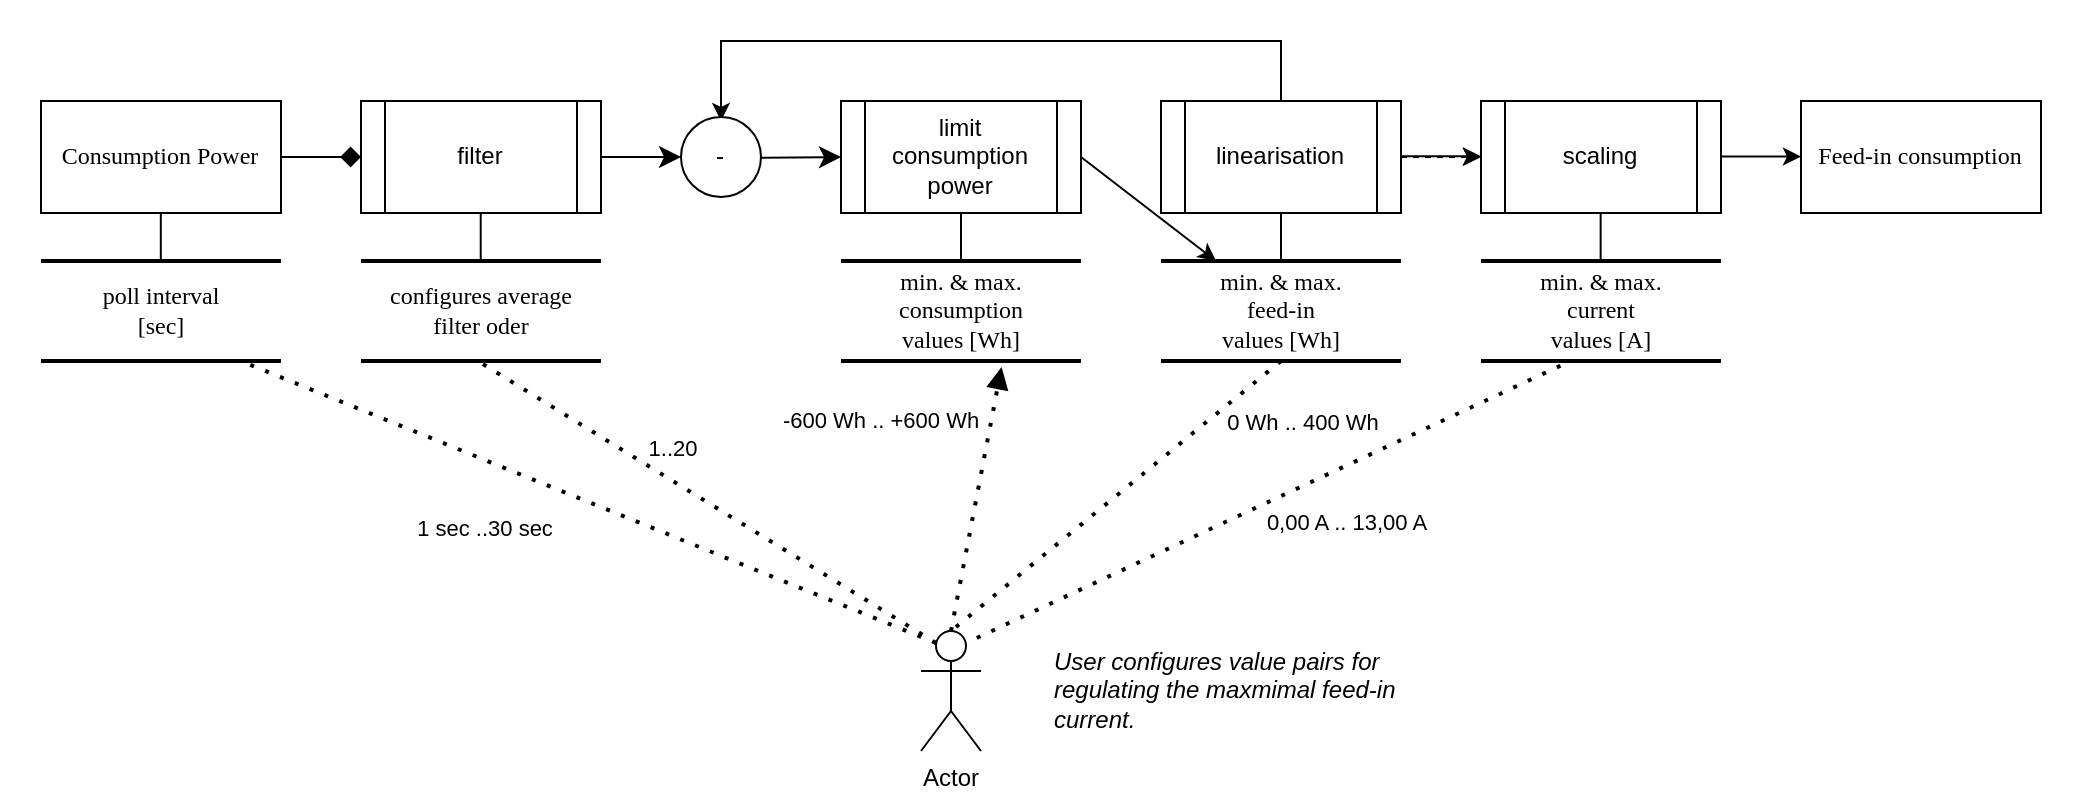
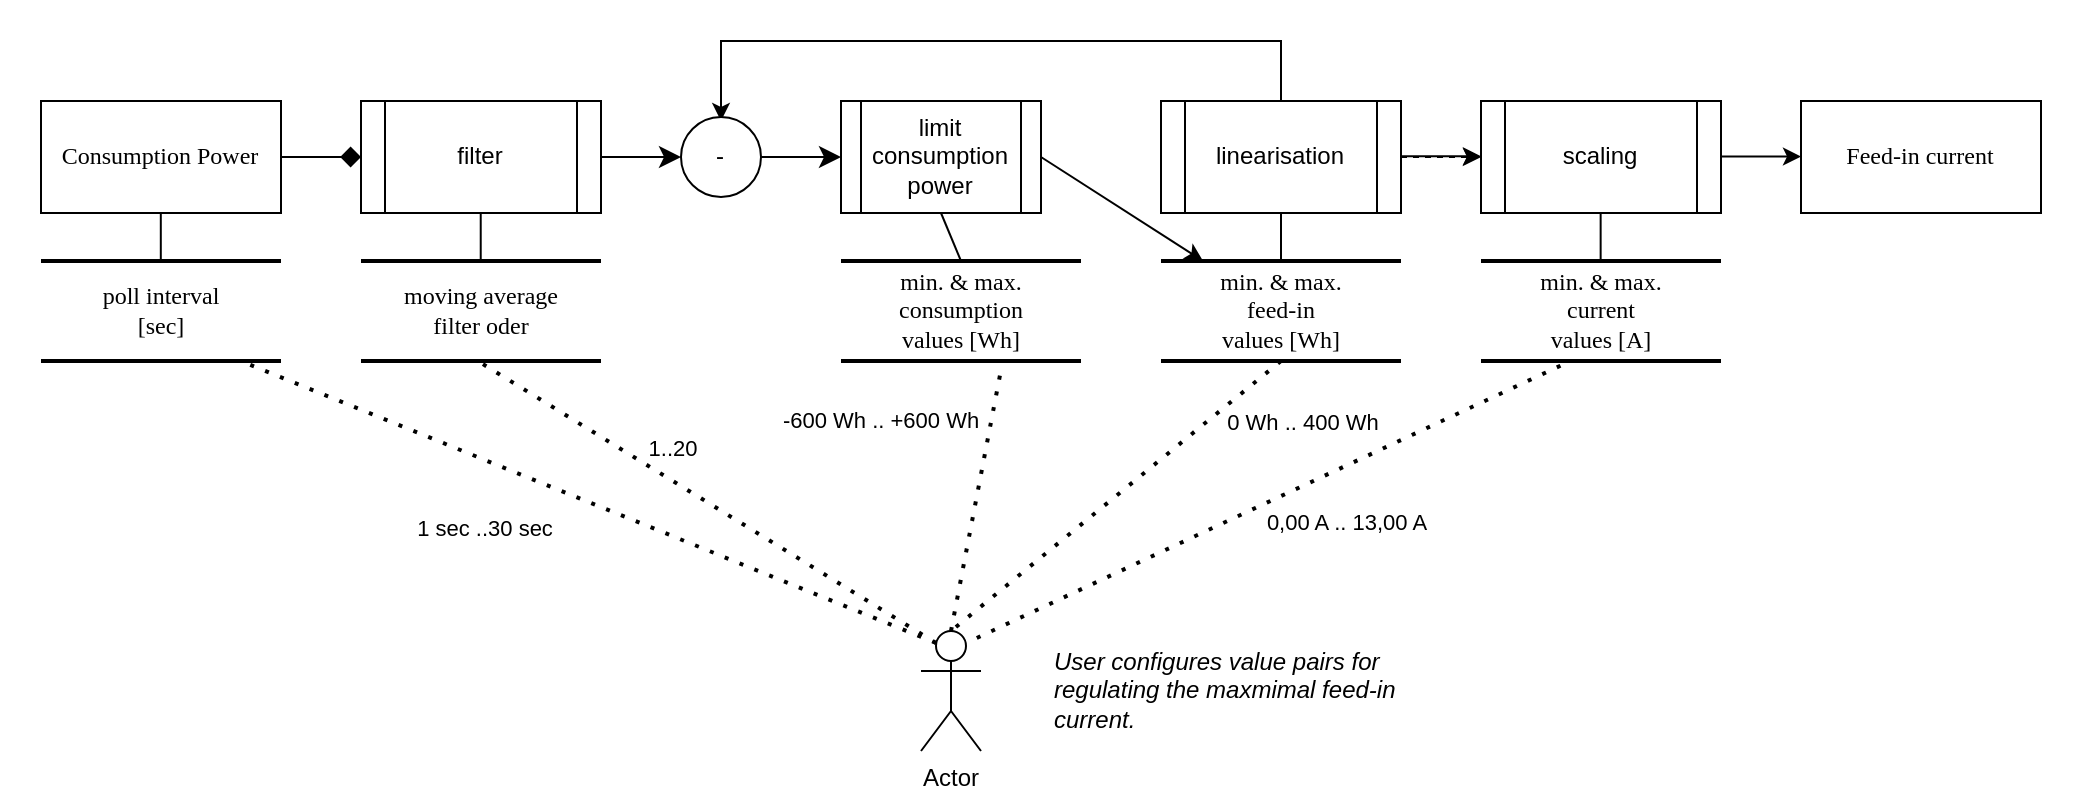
  <mxCell id="0" />
  <mxCell id="1" parent="0" />
  <mxCell id="2" value="min. &amp;amp; max.&lt;br style=&quot;&quot;&gt;&lt;span style=&quot;&quot;&gt;feed-in&lt;br&gt;values [Wh]&lt;/span&gt;" style="html=1;rounded=0;shadow=0;comic=0;labelBackgroundColor=none;strokeWidth=2;fontFamily=Verdana;fontSize=12;align=center;shape=mxgraph.ios7ui.horLines;fillColor=none;" parent="1" vertex="1"><mxGeometry x="580" y="130" width="120" height="50" as="geometry" /></mxCell>
  <mxCell id="3" style="edgeStyle=none;html=1;labelBackgroundColor=none;startFill=0;startSize=8;endFill=1;endSize=8;fontFamily=Verdana;fontSize=12;entryX=0;entryY=0.5;entryDx=0;entryDy=0;exitX=1;exitY=0.5;exitDx=0;exitDy=0;" parent="1" source="7" target="37" edge="1"><mxGeometry relative="1" as="geometry"><mxPoint x="420" y="80" as="targetPoint" /></mxGeometry></mxCell>
  <mxCell id="4" value="Consumption Power" style="whiteSpace=wrap;html=1;rounded=0;shadow=0;comic=0;labelBackgroundColor=none;strokeWidth=1;fontFamily=Verdana;fontSize=12;align=center;fillColor=none;" parent="1" vertex="1"><mxGeometry x="20" y="50" width="120" height="56" as="geometry" /></mxCell>
  <mxCell id="5" value="min. &amp;amp; max.&lt;br style=&quot;&quot;&gt;&lt;span style=&quot;&quot;&gt;consumption&lt;br&gt;values [Wh]&lt;/span&gt;" style="html=1;rounded=0;shadow=0;comic=0;labelBackgroundColor=none;strokeWidth=2;fontFamily=Verdana;fontSize=12;align=center;shape=mxgraph.ios7ui.horLines;fillColor=none;" parent="1" vertex="1"><mxGeometry x="420" y="130" width="120" height="50" as="geometry" /></mxCell>
  <mxCell id="6" value="" style="edgeStyle=none;html=1;labelBackgroundColor=none;startFill=0;startSize=8;endFill=1;endSize=8;fontFamily=Verdana;fontSize=12;endArrow=diamond;" edge="1" parent="1" source="4" target="7"><mxGeometry relative="1" as="geometry"><mxPoint x="120" y="89" as="sourcePoint" /><mxPoint x="370" y="89.816" as="targetPoint" /></mxGeometry></mxCell>
  <mxCell id="7" value="filter" style="shape=process;whiteSpace=wrap;html=1;backgroundOutline=1;fillColor=none;" vertex="1" parent="1"><mxGeometry x="180" y="50" width="120" height="56" as="geometry" /></mxCell>
- <mxCell id="8" value="limit&lt;br&gt;consumption&lt;br&gt;power" style="shape=process;whiteSpace=wrap;html=1;backgroundOutline=1;fillColor=none;" vertex="1" parent="1"><mxGeometry x="420" y="50" width="120" height="56" as="geometry" /></mxCell>
+ <mxCell id="8" value="limit&lt;br&gt;consumption&lt;br&gt;power" style="shape=process;whiteSpace=wrap;html=1;backgroundOutline=1;fillColor=none;" vertex="1" parent="1"><mxGeometry x="420" y="50" width="100" height="56" as="geometry" /></mxCell>
  <mxCell id="9" value="" style="edgeStyle=orthogonalEdgeStyle;rounded=0;orthogonalLoop=1;jettySize=auto;html=1;dashed=1;" edge="1" parent="1" source="10" target="15"><mxGeometry relative="1" as="geometry" /></mxCell>
  <mxCell id="10" value="linearisation" style="shape=process;whiteSpace=wrap;html=1;backgroundOutline=1;fillColor=none;" vertex="1" parent="1"><mxGeometry x="580" y="50" width="120" height="56" as="geometry" /></mxCell>
  <mxCell id="11" value="" style="endArrow=none;html=1;rounded=0;entryX=0.5;entryY=1;entryDx=0;entryDy=0;" edge="1" parent="1" target="8"><mxGeometry width="50" height="50" relative="1" as="geometry"><mxPoint x="480" y="130" as="sourcePoint" /><mxPoint x="530" y="120" as="targetPoint" /></mxGeometry></mxCell>
  <mxCell id="12" value="" style="endArrow=classic;html=1;rounded=0;exitX=1;exitY=0.5;exitDx=0;exitDy=0;" edge="1" parent="1" source="8" target="2"><mxGeometry width="50" height="50" relative="1" as="geometry"><mxPoint x="560" y="250" as="sourcePoint" /><mxPoint x="610" y="200" as="targetPoint" /></mxGeometry></mxCell>
  <mxCell id="13" value="" style="endArrow=none;html=1;rounded=0;entryX=0.5;entryY=1;entryDx=0;entryDy=0;exitX=0.5;exitY=0;exitDx=0;exitDy=0;" edge="1" parent="1" target="10"><mxGeometry width="50" height="50" relative="1" as="geometry"><mxPoint x="640" y="130" as="sourcePoint" /><mxPoint x="490" y="116" as="targetPoint" /></mxGeometry></mxCell>
  <mxCell id="14" value="" style="endArrow=classic;html=1;rounded=0;exitX=1;exitY=0.5;exitDx=0;exitDy=0;entryX=0;entryY=0.5;entryDx=0;entryDy=0;" edge="1" parent="1"><mxGeometry width="50" height="50" relative="1" as="geometry"><mxPoint x="700" y="77.68" as="sourcePoint" /><mxPoint x="740" y="77.68" as="targetPoint" /></mxGeometry></mxCell>
  <mxCell id="15" value="scaling" style="shape=process;whiteSpace=wrap;html=1;backgroundOutline=1;fillColor=none;" vertex="1" parent="1"><mxGeometry x="740" y="50" width="120" height="56" as="geometry" /></mxCell>
  <mxCell id="16" value="min. &amp;amp; max.&lt;br style=&quot;&quot;&gt;&lt;span style=&quot;&quot;&gt;current&lt;br&gt;values [A]&lt;/span&gt;" style="html=1;rounded=0;shadow=0;comic=0;labelBackgroundColor=none;strokeWidth=2;fontFamily=Verdana;fontSize=12;align=center;shape=mxgraph.ios7ui.horLines;fillColor=none;" vertex="1" parent="1"><mxGeometry x="740" y="130" width="120" height="50" as="geometry" /></mxCell>
  <mxCell id="17" value="" style="endArrow=none;html=1;rounded=0;entryX=0.5;entryY=1;entryDx=0;entryDy=0;exitX=0.5;exitY=0;exitDx=0;exitDy=0;" edge="1" parent="1"><mxGeometry width="50" height="50" relative="1" as="geometry"><mxPoint x="799.82" y="130" as="sourcePoint" /><mxPoint x="799.82" y="106" as="targetPoint" /></mxGeometry></mxCell>
- <mxCell id="18" value="Feed-in consumption" style="whiteSpace=wrap;html=1;rounded=0;shadow=0;comic=0;labelBackgroundColor=none;strokeWidth=1;fontFamily=Verdana;fontSize=12;align=center;fillColor=none;" vertex="1" parent="1"><mxGeometry x="900" y="50" width="120" height="56" as="geometry" /></mxCell>
+ <mxCell id="18" value="Feed-in current" style="whiteSpace=wrap;html=1;rounded=0;shadow=0;comic=0;labelBackgroundColor=none;strokeWidth=1;fontFamily=Verdana;fontSize=12;align=center;fillColor=none;" vertex="1" parent="1"><mxGeometry x="900" y="50" width="120" height="56" as="geometry" /></mxCell>
  <mxCell id="19" value="" style="endArrow=classic;html=1;rounded=0;exitX=1;exitY=0.5;exitDx=0;exitDy=0;entryX=0;entryY=0.5;entryDx=0;entryDy=0;" edge="1" parent="1"><mxGeometry width="50" height="50" relative="1" as="geometry"><mxPoint x="860" y="77.75" as="sourcePoint" /><mxPoint x="900" y="77.75" as="targetPoint" /></mxGeometry></mxCell>
  <mxCell id="20" value="Actor" style="shape=umlActor;verticalLabelPosition=bottom;verticalAlign=top;html=1;outlineConnect=0;" vertex="1" parent="1"><mxGeometry x="460" y="315" width="30" height="60" as="geometry" /></mxCell>
- <mxCell id="21" value="" style="endArrow=block;dashed=1;html=1;dashPattern=1 3;strokeWidth=2;rounded=0;entryX=0.669;entryY=1.06;entryDx=0;entryDy=0;entryPerimeter=0;exitX=0.5;exitY=0;exitDx=0;exitDy=0;exitPerimeter=0;" edge="1" parent="1" source="20" target="5"><mxGeometry width="50" height="50" relative="1" as="geometry"><mxPoint x="620" y="270" as="sourcePoint" /><mxPoint x="680" y="140" as="targetPoint" /></mxGeometry></mxCell>
+ <mxCell id="21" value="" style="endArrow=none;dashed=1;html=1;dashPattern=1 3;strokeWidth=2;rounded=0;entryX=0.669;entryY=1.06;entryDx=0;entryDy=0;entryPerimeter=0;exitX=0.5;exitY=0;exitDx=0;exitDy=0;exitPerimeter=0;" edge="1" parent="1" source="20" target="5"><mxGeometry width="50" height="50" relative="1" as="geometry"><mxPoint x="620" y="270" as="sourcePoint" /><mxPoint x="680" y="140" as="targetPoint" /></mxGeometry></mxCell>
  <mxCell id="22" value="-600 Wh .. +600 Wh" style="edgeLabel;html=1;align=center;verticalAlign=middle;resizable=0;points=[];rotation=0;" vertex="1" connectable="0" parent="21"><mxGeometry x="0.239" y="3" relative="1" as="geometry"><mxPoint x="-48" y="-23" as="offset" /></mxGeometry></mxCell>
  <mxCell id="23" value="" style="endArrow=none;dashed=1;html=1;dashPattern=1 3;strokeWidth=2;rounded=0;exitX=0.331;exitY=1.047;exitDx=0;exitDy=0;exitPerimeter=0;entryX=0.75;entryY=0.1;entryDx=0;entryDy=0;entryPerimeter=0;" edge="1" parent="1" source="16" target="20"><mxGeometry width="50" height="50" relative="1" as="geometry"><mxPoint x="775" y="337" as="sourcePoint" /><mxPoint x="660" y="270" as="targetPoint" /></mxGeometry></mxCell>
  <mxCell id="24" value="0,00 A .. 13,00 A" style="edgeLabel;html=1;align=center;verticalAlign=middle;resizable=0;points=[];" vertex="1" connectable="0" parent="23"><mxGeometry x="-0.05" y="-1" relative="1" as="geometry"><mxPoint x="35" y="13" as="offset" /></mxGeometry></mxCell>
  <mxCell id="25" value="" style="endArrow=none;dashed=1;html=1;dashPattern=1 3;strokeWidth=2;rounded=0;exitX=0.331;exitY=1.047;exitDx=0;exitDy=0;exitPerimeter=0;entryX=0.5;entryY=0;entryDx=0;entryDy=0;entryPerimeter=0;" edge="1" parent="1" target="20"><mxGeometry width="50" height="50" relative="1" as="geometry"><mxPoint x="640" y="180" as="sourcePoint" /><mxPoint x="620" y="268" as="targetPoint" /></mxGeometry></mxCell>
  <mxCell id="26" value="0 Wh .. 400 Wh" style="edgeLabel;html=1;align=center;verticalAlign=middle;resizable=0;points=[];" vertex="1" connectable="0" parent="1"><mxGeometry x="650.003" y="210.003" as="geometry" /></mxCell>
  <mxCell id="27" value="User configures value pairs for regulating the maxmimal feed-in current." style="text;html=1;strokeColor=none;fillColor=none;align=left;verticalAlign=middle;whiteSpace=wrap;rounded=0;fontStyle=2" vertex="1" parent="1"><mxGeometry x="525" y="322.5" width="175" height="45" as="geometry" /></mxCell>
- <mxCell id="28" value="configures average &lt;br&gt;filter oder" style="html=1;rounded=0;shadow=0;comic=0;labelBackgroundColor=none;strokeWidth=2;fontFamily=Verdana;fontSize=12;align=center;shape=mxgraph.ios7ui.horLines;fillColor=none;" vertex="1" parent="1"><mxGeometry x="180" y="130" width="120" height="50" as="geometry" /></mxCell>
+ <mxCell id="28" value="moving average &lt;br&gt;filter oder" style="html=1;rounded=0;shadow=0;comic=0;labelBackgroundColor=none;strokeWidth=2;fontFamily=Verdana;fontSize=12;align=center;shape=mxgraph.ios7ui.horLines;fillColor=none;" vertex="1" parent="1"><mxGeometry x="180" y="130" width="120" height="50" as="geometry" /></mxCell>
  <mxCell id="29" value="" style="endArrow=none;dashed=1;html=1;dashPattern=1 3;strokeWidth=2;rounded=0;entryX=0.485;entryY=0.997;entryDx=0;entryDy=0;entryPerimeter=0;exitX=0.25;exitY=0.1;exitDx=0;exitDy=0;exitPerimeter=0;" edge="1" parent="1" source="20" target="28"><mxGeometry width="50" height="50" relative="1" as="geometry"><mxPoint x="535" y="290" as="sourcePoint" /><mxPoint x="470" y="193" as="targetPoint" /></mxGeometry></mxCell>
  <mxCell id="30" value="1..20" style="edgeLabel;html=1;align=center;verticalAlign=middle;resizable=0;points=[];rotation=0;" vertex="1" connectable="0" parent="29"><mxGeometry x="0.239" y="3" relative="1" as="geometry"><mxPoint x="12" y="-13" as="offset" /></mxGeometry></mxCell>
  <mxCell id="31" value="" style="endArrow=none;html=1;rounded=0;entryX=0.5;entryY=1;entryDx=0;entryDy=0;" edge="1" parent="1"><mxGeometry width="50" height="50" relative="1" as="geometry"><mxPoint x="239.86" y="130" as="sourcePoint" /><mxPoint x="239.86" y="106" as="targetPoint" /></mxGeometry></mxCell>
  <mxCell id="32" value="poll interval&lt;br&gt;[sec]" style="html=1;rounded=0;shadow=0;comic=0;labelBackgroundColor=none;strokeWidth=2;fontFamily=Verdana;fontSize=12;align=center;shape=mxgraph.ios7ui.horLines;fillColor=none;" vertex="1" parent="1"><mxGeometry x="20" y="130" width="120" height="50" as="geometry" /></mxCell>
  <mxCell id="33" value="" style="endArrow=none;dashed=1;html=1;dashPattern=1 3;strokeWidth=2;rounded=0;entryX=0.485;entryY=0.997;entryDx=0;entryDy=0;entryPerimeter=0;exitX=0.25;exitY=0.1;exitDx=0;exitDy=0;exitPerimeter=0;" edge="1" parent="1" source="20"><mxGeometry width="50" height="50" relative="1" as="geometry"><mxPoint x="360" y="286" as="sourcePoint" /><mxPoint x="120" y="180" as="targetPoint" /></mxGeometry></mxCell>
  <mxCell id="34" value="1 sec ..30 sec" style="edgeLabel;html=1;align=center;verticalAlign=middle;resizable=0;points=[];rotation=0;" vertex="1" connectable="0" parent="33"><mxGeometry x="0.239" y="3" relative="1" as="geometry"><mxPoint x="-10" y="27" as="offset" /></mxGeometry></mxCell>
  <mxCell id="35" value="" style="endArrow=none;html=1;rounded=0;entryX=0.5;entryY=1;entryDx=0;entryDy=0;" edge="1" parent="1"><mxGeometry width="50" height="50" relative="1" as="geometry"><mxPoint x="79.9" y="130" as="sourcePoint" /><mxPoint x="79.9" y="106" as="targetPoint" /></mxGeometry></mxCell>
  <mxCell id="36" value="" style="endArrow=classic;html=1;rounded=0;exitX=0.5;exitY=0;exitDx=0;exitDy=0;" edge="1" parent="1" source="10"><mxGeometry width="50" height="50" relative="1" as="geometry"><mxPoint x="661.06" y="35.6" as="sourcePoint" /><mxPoint x="360" y="60" as="targetPoint" /><Array as="points"><mxPoint x="640" y="20" /><mxPoint x="360" y="20" /></Array></mxGeometry></mxCell>
  <mxCell id="37" value="-" style="ellipse;whiteSpace=wrap;html=1;aspect=fixed;" vertex="1" parent="1"><mxGeometry x="340" y="58" width="40" height="40" as="geometry" /></mxCell>
  <mxCell id="38" style="edgeStyle=none;html=1;labelBackgroundColor=none;startFill=0;startSize=8;endFill=1;endSize=8;fontFamily=Verdana;fontSize=12;entryX=0;entryY=0.5;entryDx=0;entryDy=0;" edge="1" parent="1" source="37" target="8"><mxGeometry relative="1" as="geometry"><mxPoint x="380" y="77.8" as="sourcePoint" /><mxPoint x="420" y="77.8" as="targetPoint" /></mxGeometry></mxCell>
